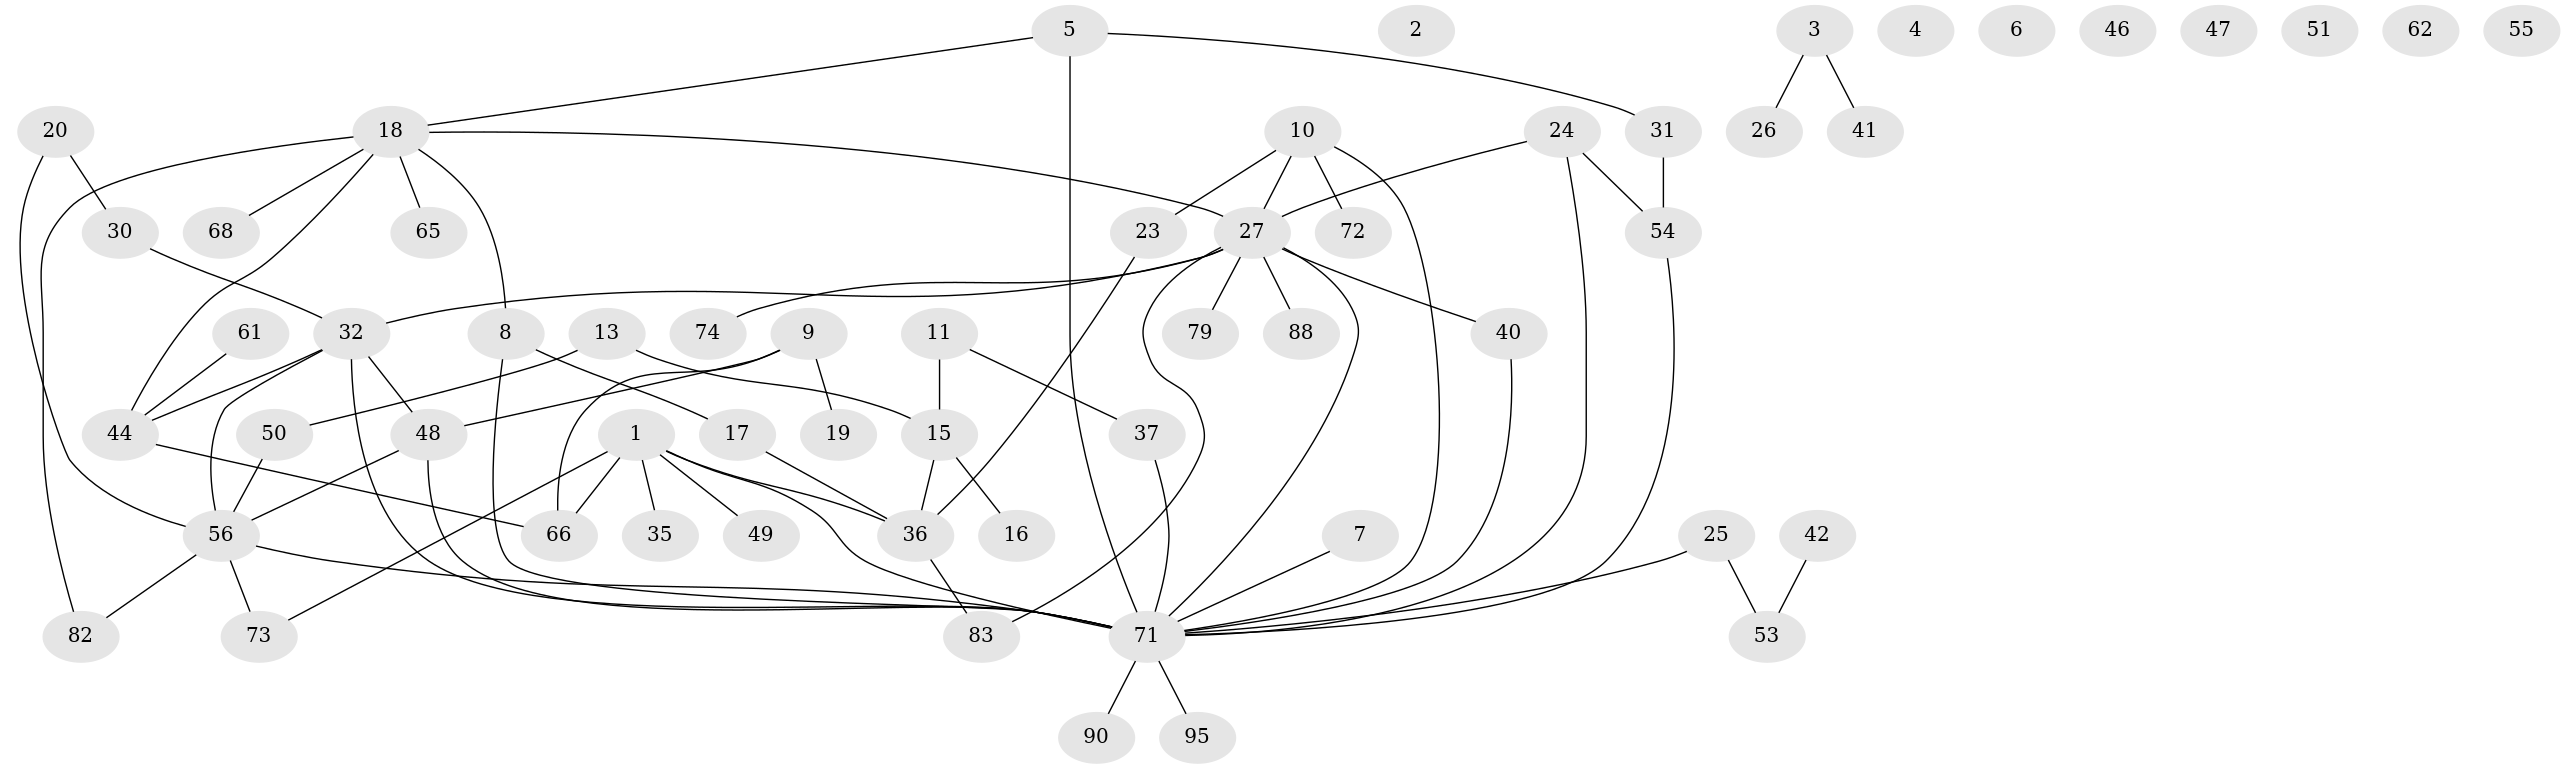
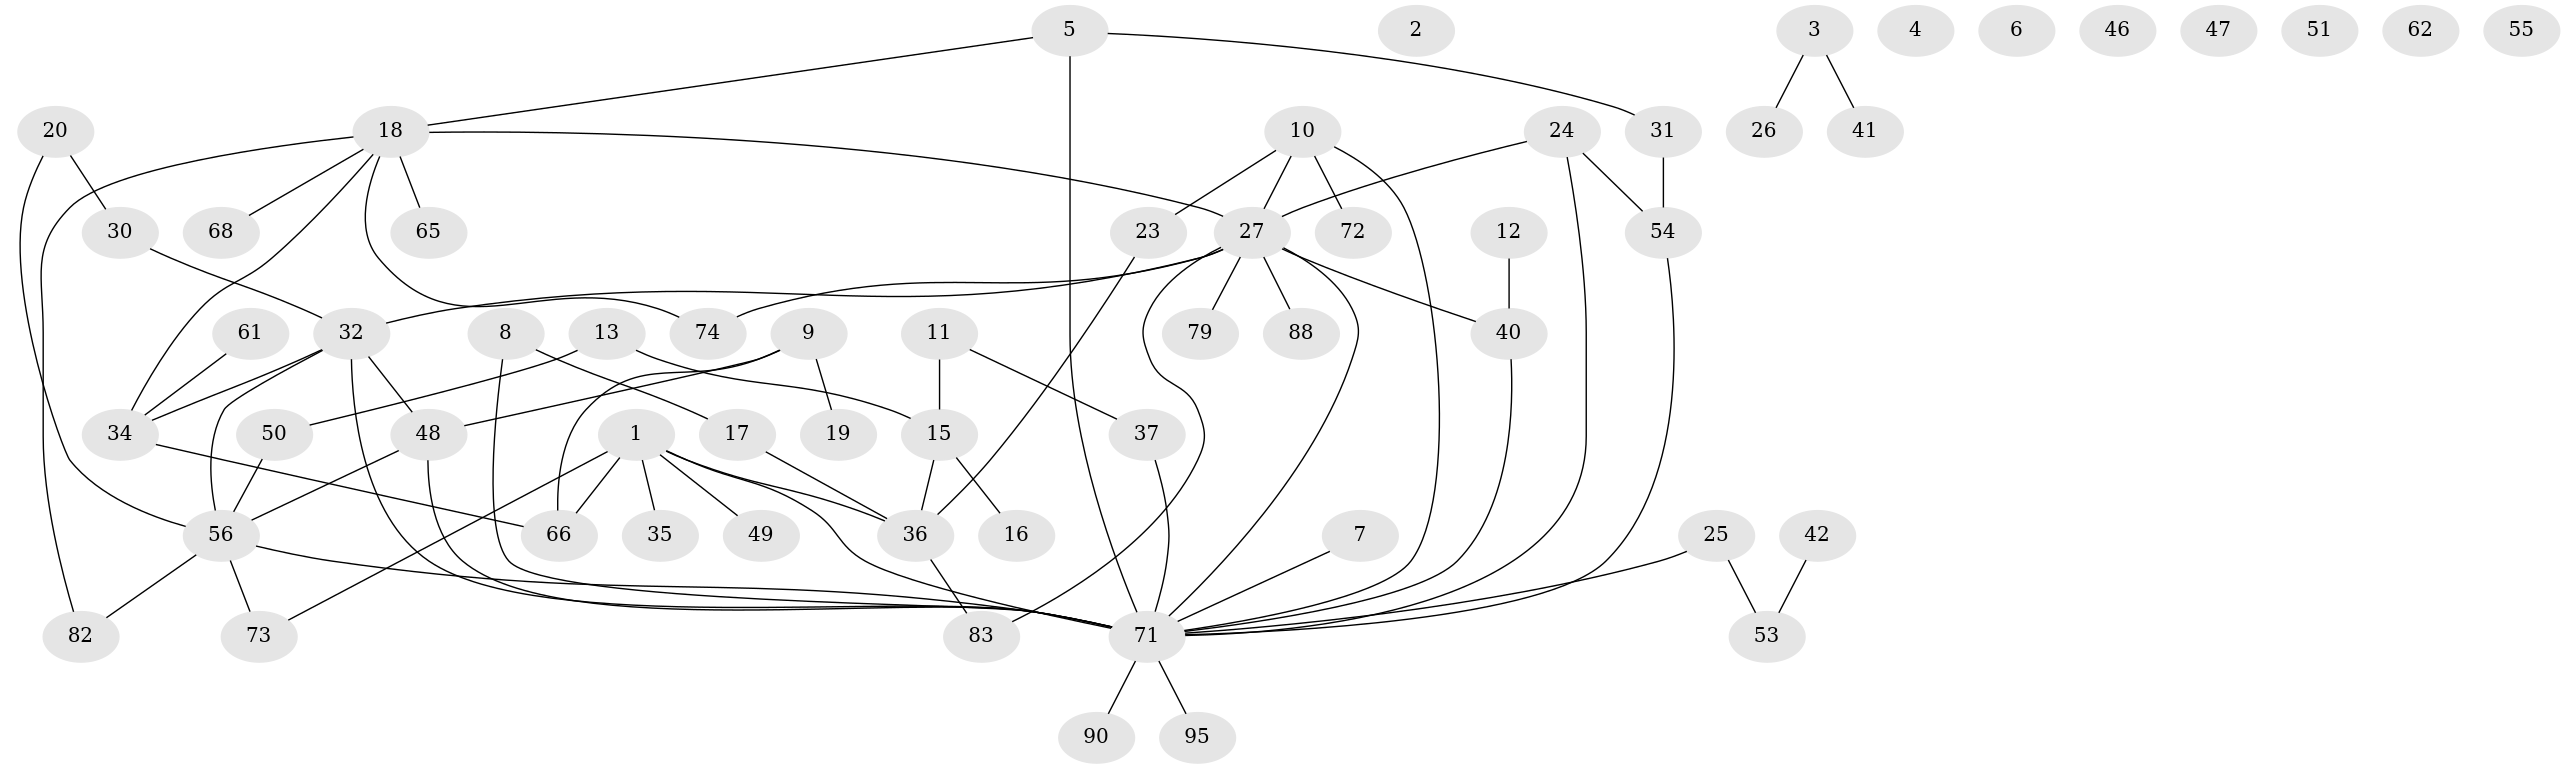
  graph {
    node [color=gray90 style=filled]
    1 [super="+43+81"]
    35
    36 [super="+87"]
    49
    66
    71 [super="+116+84+80"]
    73
    83
    90
    95
    2
    3 [super="+70"]
    26
    41 [super="+113+107"]
    4 [super="+104"]
    5 [super="+61"]
    18 [super="+121+38"]
    31
    27 [super="+33+52"]
-   34 [super="+57+69" label=44]
+   34 [super="+57+69"]
    65
    68
    74
    82
    24 [super="+78"]
    54
    6
    7
    8
    17
    9 [super="+14+28"]
    19
    48
    56 [super="+58+119+106"]
    10 [super="+39"]
    23 [super="+67"]
    72
    40 [super="+76"]
    n39 [label=79]
    32 [super="+44"]
    88
    11 [super="+112"]
    15
    37
    16
+   12
    13
    50
    20
    30
    n51 [label=61 super="+118+77"]
    25 [super="+102"]
    53
    42
    46
    47
    51
    62
    n59 [label=55]
    1 -- 35
    1 -- 36
    1 -- 49
    1 -- 66
    1 -- 71
    1 -- 73
    36 -- 83
    71 -- 90
    71 -- 95
    3 -- 26
    3 -- 41
    5 -- 71
    5 -- 18
    5 -- 31
    18 -- 27
    18 -- 34
    18 -- 65
    18 -- 68
-   18 -- 8
+   18 -- 74
    18 -- 82
    31 -- 54
    27 -- 71 [weight=2]
    27 -- 83
    27 -- 74
    27 -- 40
    27 -- n39
    27 -- 32
    27 -- 88
    34 -- 66
    24 -- 71
    24 -- 27
    24 -- 54
    54 -- 71
    7 -- 71
    8 -- 71
    8 -- 17
    17 -- 36
    9 -- 66
    9 -- 19
    9 -- 48
    48 -- 71
    48 -- 56
    56 -- 71 [weight=4]
    56 -- 73
    56 -- 82
    10 -- 71
    10 -- 27
    10 -- 23
    10 -- 72
    23 -- 36
    40 -- 71
    32 -- 71 [weight=2]
    32 -- 34 [weight=2]
    32 -- 48
    32 -- 56 [weight=2]
    11 -- 15
    11 -- 37
    15 -- 36
    15 -- 16
    37 -- 71
+   12 -- 40
    13 -- 15
    13 -- 50
    50 -- 56
    20 -- 56
    20 -- 30
    30 -- 32
    n51 -- 34
    25 -- 71
    25 -- 53
    42 -- 53
  }
